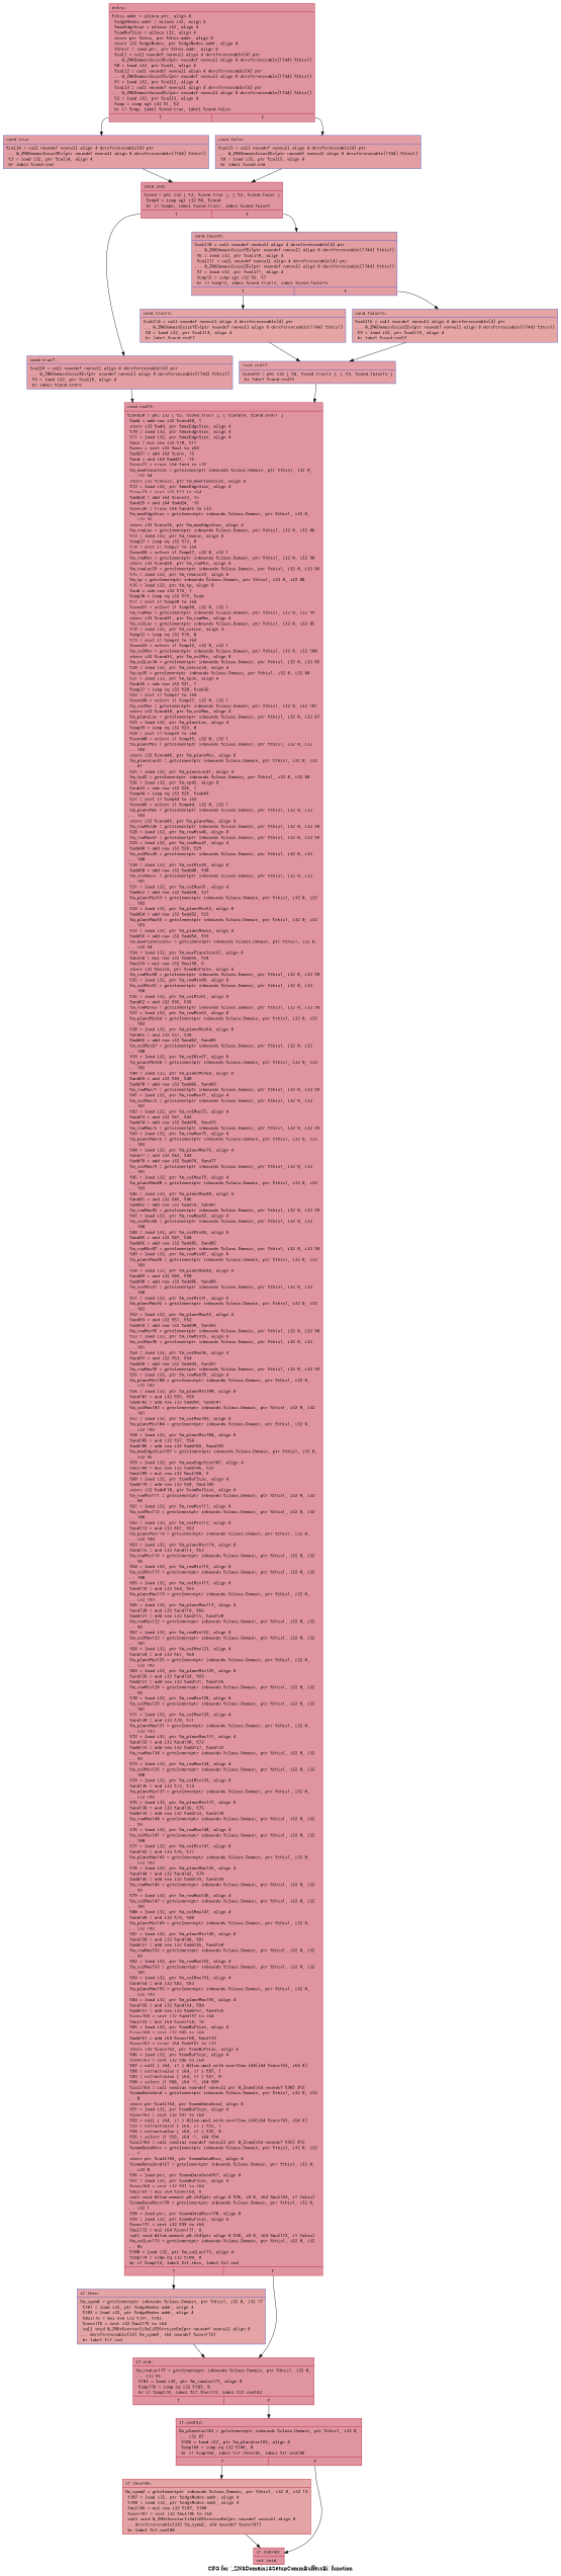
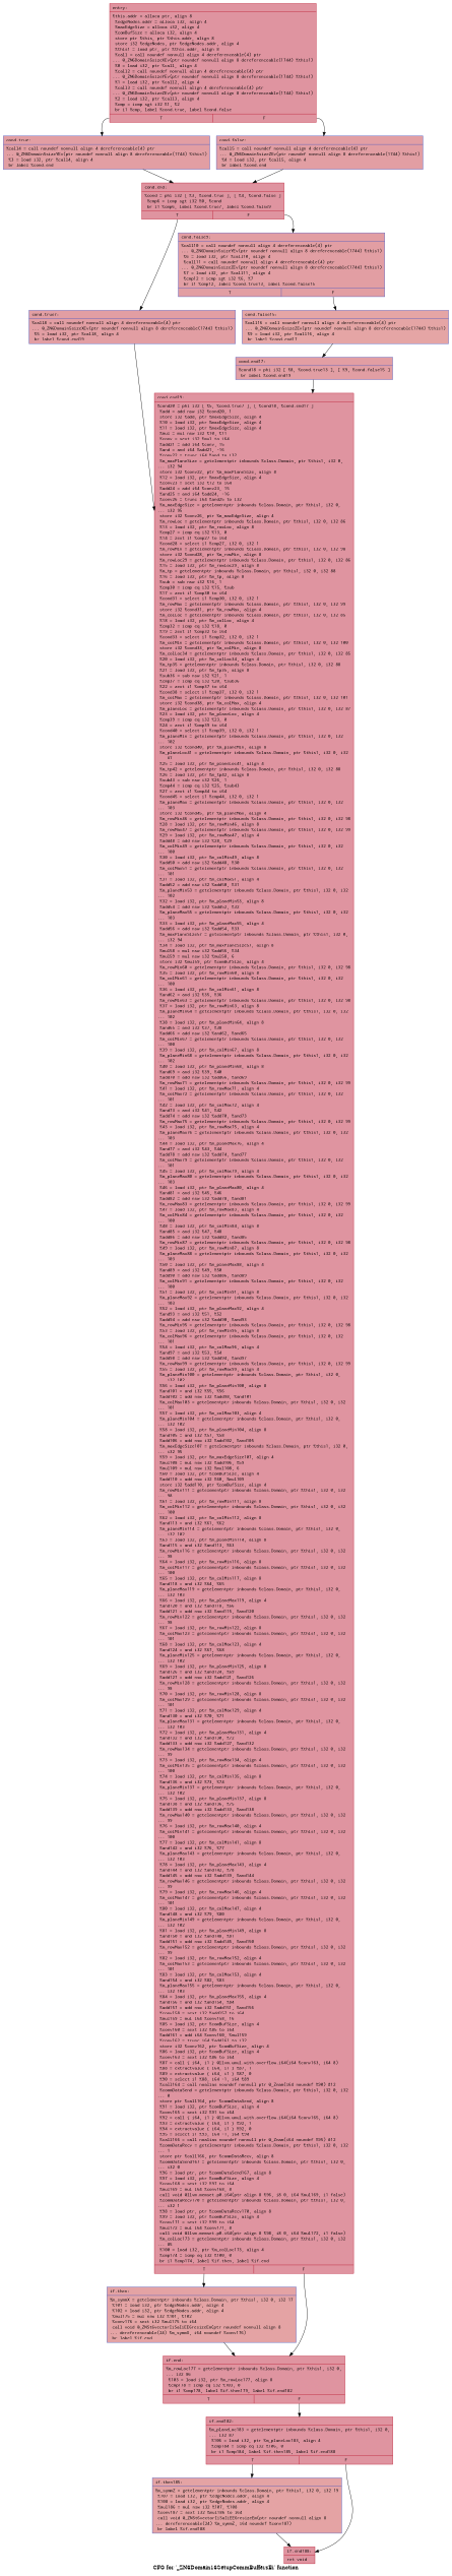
  digraph {
    label="CFG for '_ZN6Domain16SetupCommBuffersEi' function"
    node [color="#3d50c3ff" fillcolor="#b70d2870" fontname=Courier shape=record style=filled]
    n1 [color="#b70d28ff" label="{entry:\l|  %this.addr = alloca ptr, align 8\l  %edgeNodes.addr = alloca i32, align 4\l  %maxEdgeSize = alloca i32, align 4\l  %comBufSize = alloca i32, align 4\l  store ptr %this, ptr %this.addr, align 8\l  store i32 %edgeNodes, ptr %edgeNodes.addr, align 4\l  %this1 = load ptr, ptr %this.addr, align 8\l  %call = call noundef nonnull align 4 dereferenceable(4) ptr\l... @_ZN6Domain5sizeXEv(ptr noundef nonnull align 8 dereferenceable(1744) %this1)\l  %0 = load i32, ptr %call, align 4\l  %call2 = call noundef nonnull align 4 dereferenceable(4) ptr\l... @_ZN6Domain5sizeYEv(ptr noundef nonnull align 8 dereferenceable(1744) %this1)\l  %1 = load i32, ptr %call2, align 4\l  %call3 = call noundef nonnull align 4 dereferenceable(4) ptr\l... @_ZN6Domain5sizeZEv(ptr noundef nonnull align 8 dereferenceable(1744) %this1)\l  %2 = load i32, ptr %call3, align 4\l  %cmp = icmp sgt i32 %1, %2\l  br i1 %cmp, label %cond.true, label %cond.false\l|{<s0>T|<s1>F}}"]
    n2 [fillcolor="#be242e70" label="{cond.true:\l|  %call4 = call noundef nonnull align 4 dereferenceable(4) ptr\l... @_ZN6Domain5sizeYEv(ptr noundef nonnull align 8 dereferenceable(1744) %this1)\l  %3 = load i32, ptr %call4, align 4\l  br label %cond.end\l}"]
    n3 [fillcolor="#be242e70" label="{cond.false:\l|  %call5 = call noundef nonnull align 4 dereferenceable(4) ptr\l... @_ZN6Domain5sizeZEv(ptr noundef nonnull align 8 dereferenceable(1744) %this1)\l  %4 = load i32, ptr %call5, align 4\l  br label %cond.end\l}"]
    n4 [color="#b70d28ff" label="{cond.end:\l|  %cond = phi i32 [ %3, %cond.true ], [ %4, %cond.false ]\l  %cmp6 = icmp sgt i32 %0, %cond\l  br i1 %cmp6, label %cond.true7, label %cond.false9\l|{<s0>T|<s1>F}}"]
    n5 [fillcolor="#be242e70" label="{cond.true7:\l|  %call8 = call noundef nonnull align 4 dereferenceable(4) ptr\l... @_ZN6Domain5sizeXEv(ptr noundef nonnull align 8 dereferenceable(1744) %this1)\l  %5 = load i32, ptr %call8, align 4\l  br label %cond.end19\l}"]
    n6 [fillcolor="#be242e70" label="{cond.false9:\l|  %call10 = call noundef nonnull align 4 dereferenceable(4) ptr\l... @_ZN6Domain5sizeYEv(ptr noundef nonnull align 8 dereferenceable(1744) %this1)\l  %6 = load i32, ptr %call10, align 4\l  %call11 = call noundef nonnull align 4 dereferenceable(4) ptr\l... @_ZN6Domain5sizeZEv(ptr noundef nonnull align 8 dereferenceable(1744) %this1)\l  %7 = load i32, ptr %call11, align 4\l  %cmp12 = icmp sgt i32 %6, %7\l  br i1 %cmp12, label %cond.true13, label %cond.false15\l|{<s0>T|<s1>F}}"]
    n7 [color="#b70d28ff" label="{cond.end19:\l|  %cond20 = phi i32 [ %5, %cond.true7 ], [ %cond18, %cond.end17 ]\l  %add = add nsw i32 %cond20, 1\l  store i32 %add, ptr %maxEdgeSize, align 4\l  %10 = load i32, ptr %maxEdgeSize, align 4\l  %11 = load i32, ptr %maxEdgeSize, align 4\l  %mul = mul nsw i32 %10, %11\l  %conv = sext i32 %mul to i64\l  %add21 = add i64 %conv, 15\l  %and = and i64 %add21, -16\l  %conv22 = trunc i64 %and to i32\l  %m_maxPlaneSize = getelementptr inbounds %class.Domain, ptr %this1, i32 0,\l... i32 94\l  store i32 %conv22, ptr %m_maxPlaneSize, align 8\l  %12 = load i32, ptr %maxEdgeSize, align 4\l  %conv23 = sext i32 %12 to i64\l  %add24 = add i64 %conv23, 15\l  %and25 = and i64 %add24, -16\l  %conv26 = trunc i64 %and25 to i32\l  %m_maxEdgeSize = getelementptr inbounds %class.Domain, ptr %this1, i32 0,\l... i32 95\l  store i32 %conv26, ptr %m_maxEdgeSize, align 4\l  %m_rowLoc = getelementptr inbounds %class.Domain, ptr %this1, i32 0, i32 86\l  %13 = load i32, ptr %m_rowLoc, align 8\l  %cmp27 = icmp eq i32 %13, 0\l  %14 = zext i1 %cmp27 to i64\l  %cond28 = select i1 %cmp27, i32 0, i32 1\l  %m_rowMin = getelementptr inbounds %class.Domain, ptr %this1, i32 0, i32 98\l  store i32 %cond28, ptr %m_rowMin, align 8\l  %m_rowLoc29 = getelementptr inbounds %class.Domain, ptr %this1, i32 0, i32 86\l  %15 = load i32, ptr %m_rowLoc29, align 8\l  %m_tp = getelementptr inbounds %class.Domain, ptr %this1, i32 0, i32 88\l  %16 = load i32, ptr %m_tp, align 8\l  %sub = sub nsw i32 %16, 1\l  %cmp30 = icmp eq i32 %15, %sub\l  %17 = zext i1 %cmp30 to i64\l  %cond31 = select i1 %cmp30, i32 0, i32 1\l  %m_rowMax = getelementptr inbounds %class.Domain, ptr %this1, i32 0, i32 99\l  store i32 %cond31, ptr %m_rowMax, align 4\l  %m_colLoc = getelementptr inbounds %class.Domain, ptr %this1, i32 0, i32 85\l  %18 = load i32, ptr %m_colLoc, align 4\l  %cmp32 = icmp eq i32 %18, 0\l  %19 = zext i1 %cmp32 to i64\l  %cond33 = select i1 %cmp32, i32 0, i32 1\l  %m_colMin = getelementptr inbounds %class.Domain, ptr %this1, i32 0, i32 100\l  store i32 %cond33, ptr %m_colMin, align 8\l  %m_colLoc34 = getelementptr inbounds %class.Domain, ptr %this1, i32 0, i32 85\l  %20 = load i32, ptr %m_colLoc34, align 4\l  %m_tp35 = getelementptr inbounds %class.Domain, ptr %this1, i32 0, i32 88\l  %21 = load i32, ptr %m_tp35, align 8\l  %sub36 = sub nsw i32 %21, 1\l  %cmp37 = icmp eq i32 %20, %sub36\l  %22 = zext i1 %cmp37 to i64\l  %cond38 = select i1 %cmp37, i32 0, i32 1\l  %m_colMax = getelementptr inbounds %class.Domain, ptr %this1, i32 0, i32 101\l  store i32 %cond38, ptr %m_colMax, align 4\l  %m_planeLoc = getelementptr inbounds %class.Domain, ptr %this1, i32 0, i32 87\l  %23 = load i32, ptr %m_planeLoc, align 4\l  %cmp39 = icmp eq i32 %23, 0\l  %24 = zext i1 %cmp39 to i64\l  %cond40 = select i1 %cmp39, i32 0, i32 1\l  %m_planeMin = getelementptr inbounds %class.Domain, ptr %this1, i32 0, i32\l... 102\l  store i32 %cond40, ptr %m_planeMin, align 8\l  %m_planeLoc41 = getelementptr inbounds %class.Domain, ptr %this1, i32 0, i32\l... 87\l  %25 = load i32, ptr %m_planeLoc41, align 4\l  %m_tp42 = getelementptr inbounds %class.Domain, ptr %this1, i32 0, i32 88\l  %26 = load i32, ptr %m_tp42, align 8\l  %sub43 = sub nsw i32 %26, 1\l  %cmp44 = icmp eq i32 %25, %sub43\l  %27 = zext i1 %cmp44 to i64\l  %cond45 = select i1 %cmp44, i32 0, i32 1\l  %m_planeMax = getelementptr inbounds %class.Domain, ptr %this1, i32 0, i32\l... 103\l  store i32 %cond45, ptr %m_planeMax, align 4\l  %m_rowMin46 = getelementptr inbounds %class.Domain, ptr %this1, i32 0, i32 98\l  %28 = load i32, ptr %m_rowMin46, align 8\l  %m_rowMax47 = getelementptr inbounds %class.Domain, ptr %this1, i32 0, i32 99\l  %29 = load i32, ptr %m_rowMax47, align 4\l  %add48 = add nsw i32 %28, %29\l  %m_colMin49 = getelementptr inbounds %class.Domain, ptr %this1, i32 0, i32\l... 100\l  %30 = load i32, ptr %m_colMin49, align 8\l  %add50 = add nsw i32 %add48, %30\l  %m_colMax51 = getelementptr inbounds %class.Domain, ptr %this1, i32 0, i32\l... 101\l  %31 = load i32, ptr %m_colMax51, align 4\l  %add52 = add nsw i32 %add50, %31\l  %m_planeMin53 = getelementptr inbounds %class.Domain, ptr %this1, i32 0, i32\l... 102\l  %32 = load i32, ptr %m_planeMin53, align 8\l  %add54 = add nsw i32 %add52, %32\l  %m_planeMax55 = getelementptr inbounds %class.Domain, ptr %this1, i32 0, i32\l... 103\l  %33 = load i32, ptr %m_planeMax55, align 4\l  %add56 = add nsw i32 %add54, %33\l  %m_maxPlaneSize57 = getelementptr inbounds %class.Domain, ptr %this1, i32 0,\l... i32 94\l  %34 = load i32, ptr %m_maxPlaneSize57, align 8\l  %mul58 = mul nsw i32 %add56, %34\l  %mul59 = mul nsw i32 %mul58, 6\l  store i32 %mul59, ptr %comBufSize, align 4\l  %m_rowMin60 = getelementptr inbounds %class.Domain, ptr %this1, i32 0, i32 98\l  %35 = load i32, ptr %m_rowMin60, align 8\l  %m_colMin61 = getelementptr inbounds %class.Domain, ptr %this1, i32 0, i32\l... 100\l  %36 = load i32, ptr %m_colMin61, align 8\l  %and62 = and i32 %35, %36\l  %m_rowMin63 = getelementptr inbounds %class.Domain, ptr %this1, i32 0, i32 98\l  %37 = load i32, ptr %m_rowMin63, align 8\l  %m_planeMin64 = getelementptr inbounds %class.Domain, ptr %this1, i32 0, i32\l... 102\l  %38 = load i32, ptr %m_planeMin64, align 8\l  %and65 = and i32 %37, %38\l  %add66 = add nsw i32 %and62, %and65\l  %m_colMin67 = getelementptr inbounds %class.Domain, ptr %this1, i32 0, i32\l... 100\l  %39 = load i32, ptr %m_colMin67, align 8\l  %m_planeMin68 = getelementptr inbounds %class.Domain, ptr %this1, i32 0, i32\l... 102\l  %40 = load i32, ptr %m_planeMin68, align 8\l  %and69 = and i32 %39, %40\l  %add70 = add nsw i32 %add66, %and69\l  %m_rowMax71 = getelementptr inbounds %class.Domain, ptr %this1, i32 0, i32 99\l  %41 = load i32, ptr %m_rowMax71, align 4\l  %m_colMax72 = getelementptr inbounds %class.Domain, ptr %this1, i32 0, i32\l... 101\l  %42 = load i32, ptr %m_colMax72, align 4\l  %and73 = and i32 %41, %42\l  %add74 = add nsw i32 %add70, %and73\l  %m_rowMax75 = getelementptr inbounds %class.Domain, ptr %this1, i32 0, i32 99\l  %43 = load i32, ptr %m_rowMax75, align 4\l  %m_planeMax76 = getelementptr inbounds %class.Domain, ptr %this1, i32 0, i32\l... 103\l  %44 = load i32, ptr %m_planeMax76, align 4\l  %and77 = and i32 %43, %44\l  %add78 = add nsw i32 %add74, %and77\l  %m_colMax79 = getelementptr inbounds %class.Domain, ptr %this1, i32 0, i32\l... 101\l  %45 = load i32, ptr %m_colMax79, align 4\l  %m_planeMax80 = getelementptr inbounds %class.Domain, ptr %this1, i32 0, i32\l... 103\l  %46 = load i32, ptr %m_planeMax80, align 4\l  %and81 = and i32 %45, %46\l  %add82 = add nsw i32 %add78, %and81\l  %m_rowMax83 = getelementptr inbounds %class.Domain, ptr %this1, i32 0, i32 99\l  %47 = load i32, ptr %m_rowMax83, align 4\l  %m_colMin84 = getelementptr inbounds %class.Domain, ptr %this1, i32 0, i32\l... 100\l  %48 = load i32, ptr %m_colMin84, align 8\l  %and85 = and i32 %47, %48\l  %add86 = add nsw i32 %add82, %and85\l  %m_rowMin87 = getelementptr inbounds %class.Domain, ptr %this1, i32 0, i32 98\l  %49 = load i32, ptr %m_rowMin87, align 8\l  %m_planeMax88 = getelementptr inbounds %class.Domain, ptr %this1, i32 0, i32\l... 103\l  %50 = load i32, ptr %m_planeMax88, align 4\l  %and89 = and i32 %49, %50\l  %add90 = add nsw i32 %add86, %and89\l  %m_colMin91 = getelementptr inbounds %class.Domain, ptr %this1, i32 0, i32\l... 100\l  %51 = load i32, ptr %m_colMin91, align 8\l  %m_planeMax92 = getelementptr inbounds %class.Domain, ptr %this1, i32 0, i32\l... 103\l  %52 = load i32, ptr %m_planeMax92, align 4\l  %and93 = and i32 %51, %52\l  %add94 = add nsw i32 %add90, %and93\l  %m_rowMin95 = getelementptr inbounds %class.Domain, ptr %this1, i32 0, i32 98\l  %53 = load i32, ptr %m_rowMin95, align 8\l  %m_colMax96 = getelementptr inbounds %class.Domain, ptr %this1, i32 0, i32\l... 101\l  %54 = load i32, ptr %m_colMax96, align 4\l  %and97 = and i32 %53, %54\l  %add98 = add nsw i32 %add94, %and97\l  %m_rowMax99 = getelementptr inbounds %class.Domain, ptr %this1, i32 0, i32 99\l  %55 = load i32, ptr %m_rowMax99, align 4\l  %m_planeMin100 = getelementptr inbounds %class.Domain, ptr %this1, i32 0,\l... i32 102\l  %56 = load i32, ptr %m_planeMin100, align 8\l  %and101 = and i32 %55, %56\l  %add102 = add nsw i32 %add98, %and101\l  %m_colMax103 = getelementptr inbounds %class.Domain, ptr %this1, i32 0, i32\l... 101\l  %57 = load i32, ptr %m_colMax103, align 4\l  %m_planeMin104 = getelementptr inbounds %class.Domain, ptr %this1, i32 0,\l... i32 102\l  %58 = load i32, ptr %m_planeMin104, align 8\l  %and105 = and i32 %57, %58\l  %add106 = add nsw i32 %add102, %and105\l  %m_maxEdgeSize107 = getelementptr inbounds %class.Domain, ptr %this1, i32 0,\l... i32 95\l  %59 = load i32, ptr %m_maxEdgeSize107, align 4\l  %mul108 = mul nsw i32 %add106, %59\l  %mul109 = mul nsw i32 %mul108, 6\l  %60 = load i32, ptr %comBufSize, align 4\l  %add110 = add nsw i32 %60, %mul109\l  store i32 %add110, ptr %comBufSize, align 4\l  %m_rowMin111 = getelementptr inbounds %class.Domain, ptr %this1, i32 0, i32\l... 98\l  %61 = load i32, ptr %m_rowMin111, align 8\l  %m_colMin112 = getelementptr inbounds %class.Domain, ptr %this1, i32 0, i32\l... 100\l  %62 = load i32, ptr %m_colMin112, align 8\l  %and113 = and i32 %61, %62\l  %m_planeMin114 = getelementptr inbounds %class.Domain, ptr %this1, i32 0,\l... i32 102\l  %63 = load i32, ptr %m_planeMin114, align 8\l  %and115 = and i32 %and113, %63\l  %m_rowMin116 = getelementptr inbounds %class.Domain, ptr %this1, i32 0, i32\l... 98\l  %64 = load i32, ptr %m_rowMin116, align 8\l  %m_colMin117 = getelementptr inbounds %class.Domain, ptr %this1, i32 0, i32\l... 100\l  %65 = load i32, ptr %m_colMin117, align 8\l  %and118 = and i32 %64, %65\l  %m_planeMax119 = getelementptr inbounds %class.Domain, ptr %this1, i32 0,\l... i32 103\l  %66 = load i32, ptr %m_planeMax119, align 4\l  %and120 = and i32 %and118, %66\l  %add121 = add nsw i32 %and115, %and120\l  %m_rowMin122 = getelementptr inbounds %class.Domain, ptr %this1, i32 0, i32\l... 98\l  %67 = load i32, ptr %m_rowMin122, align 8\l  %m_colMax123 = getelementptr inbounds %class.Domain, ptr %this1, i32 0, i32\l... 101\l  %68 = load i32, ptr %m_colMax123, align 4\l  %and124 = and i32 %67, %68\l  %m_planeMin125 = getelementptr inbounds %class.Domain, ptr %this1, i32 0,\l... i32 102\l  %69 = load i32, ptr %m_planeMin125, align 8\l  %and126 = and i32 %and124, %69\l  %add127 = add nsw i32 %add121, %and126\l  %m_rowMin128 = getelementptr inbounds %class.Domain, ptr %this1, i32 0, i32\l... 98\l  %70 = load i32, ptr %m_rowMin128, align 8\l  %m_colMax129 = getelementptr inbounds %class.Domain, ptr %this1, i32 0, i32\l... 101\l  %71 = load i32, ptr %m_colMax129, align 4\l  %and130 = and i32 %70, %71\l  %m_planeMax131 = getelementptr inbounds %class.Domain, ptr %this1, i32 0,\l... i32 103\l  %72 = load i32, ptr %m_planeMax131, align 4\l  %and132 = and i32 %and130, %72\l  %add133 = add nsw i32 %add127, %and132\l  %m_rowMax134 = getelementptr inbounds %class.Domain, ptr %this1, i32 0, i32\l... 99\l  %73 = load i32, ptr %m_rowMax134, align 4\l  %m_colMin135 = getelementptr inbounds %class.Domain, ptr %this1, i32 0, i32\l... 100\l  %74 = load i32, ptr %m_colMin135, align 8\l  %and136 = and i32 %73, %74\l  %m_planeMin137 = getelementptr inbounds %class.Domain, ptr %this1, i32 0,\l... i32 102\l  %75 = load i32, ptr %m_planeMin137, align 8\l  %and138 = and i32 %and136, %75\l  %add139 = add nsw i32 %add133, %and138\l  %m_rowMax140 = getelementptr inbounds %class.Domain, ptr %this1, i32 0, i32\l... 99\l  %76 = load i32, ptr %m_rowMax140, align 4\l  %m_colMin141 = getelementptr inbounds %class.Domain, ptr %this1, i32 0, i32\l... 100\l  %77 = load i32, ptr %m_colMin141, align 8\l  %and142 = and i32 %76, %77\l  %m_planeMax143 = getelementptr inbounds %class.Domain, ptr %this1, i32 0,\l... i32 103\l  %78 = load i32, ptr %m_planeMax143, align 4\l  %and144 = and i32 %and142, %78\l  %add145 = add nsw i32 %add139, %and144\l  %m_rowMax146 = getelementptr inbounds %class.Domain, ptr %this1, i32 0, i32\l... 99\l  %79 = load i32, ptr %m_rowMax146, align 4\l  %m_colMax147 = getelementptr inbounds %class.Domain, ptr %this1, i32 0, i32\l... 101\l  %80 = load i32, ptr %m_colMax147, align 4\l  %and148 = and i32 %79, %80\l  %m_planeMin149 = getelementptr inbounds %class.Domain, ptr %this1, i32 0,\l... i32 102\l  %81 = load i32, ptr %m_planeMin149, align 8\l  %and150 = and i32 %and148, %81\l  %add151 = add nsw i32 %add145, %and150\l  %m_rowMax152 = getelementptr inbounds %class.Domain, ptr %this1, i32 0, i32\l... 99\l  %82 = load i32, ptr %m_rowMax152, align 4\l  %m_colMax153 = getelementptr inbounds %class.Domain, ptr %this1, i32 0, i32\l... 101\l  %83 = load i32, ptr %m_colMax153, align 4\l  %and154 = and i32 %82, %83\l  %m_planeMax155 = getelementptr inbounds %class.Domain, ptr %this1, i32 0,\l... i32 103\l  %84 = load i32, ptr %m_planeMax155, align 4\l  %and156 = and i32 %and154, %84\l  %add157 = add nsw i32 %add151, %and156\l  %conv158 = sext i32 %add157 to i64\l  %mul159 = mul i64 %conv158, 16\l  %85 = load i32, ptr %comBufSize, align 4\l  %conv160 = sext i32 %85 to i64\l  %add161 = add i64 %conv160, %mul159\l  %conv162 = trunc i64 %add161 to i32\l  store i32 %conv162, ptr %comBufSize, align 4\l  %86 = load i32, ptr %comBufSize, align 4\l  %conv163 = sext i32 %86 to i64\l  %87 = call \{ i64, i1 \} @llvm.umul.with.overflow.i64(i64 %conv163, i64 8)\l  %88 = extractvalue \{ i64, i1 \} %87, 1\l  %89 = extractvalue \{ i64, i1 \} %87, 0\l  %90 = select i1 %88, i64 -1, i64 %89\l  %call164 = call noalias noundef nonnull ptr @_Znam(i64 noundef %90) #12\l  %commDataSend = getelementptr inbounds %class.Domain, ptr %this1, i32 0, i32\l... 0\l  store ptr %call164, ptr %commDataSend, align 8\l  %91 = load i32, ptr %comBufSize, align 4\l  %conv165 = sext i32 %91 to i64\l  %92 = call \{ i64, i1 \} @llvm.umul.with.overflow.i64(i64 %conv165, i64 8)\l  %93 = extractvalue \{ i64, i1 \} %92, 1\l  %94 = extractvalue \{ i64, i1 \} %92, 0\l  %95 = select i1 %93, i64 -1, i64 %94\l  %call166 = call noalias noundef nonnull ptr @_Znam(i64 noundef %95) #12\l  %commDataRecv = getelementptr inbounds %class.Domain, ptr %this1, i32 0, i32\l... 1\l  store ptr %call166, ptr %commDataRecv, align 8\l  %commDataSend167 = getelementptr inbounds %class.Domain, ptr %this1, i32 0,\l... i32 0\l  %96 = load ptr, ptr %commDataSend167, align 8\l  %97 = load i32, ptr %comBufSize, align 4\l  %conv168 = sext i32 %97 to i64\l  %mul169 = mul i64 %conv168, 8\l  call void @llvm.memset.p0.i64(ptr align 8 %96, i8 0, i64 %mul169, i1 false)\l  %commDataRecv170 = getelementptr inbounds %class.Domain, ptr %this1, i32 0,\l... i32 1\l  %98 = load ptr, ptr %commDataRecv170, align 8\l  %99 = load i32, ptr %comBufSize, align 4\l  %conv171 = sext i32 %99 to i64\l  %mul172 = mul i64 %conv171, 8\l  call void @llvm.memset.p0.i64(ptr align 8 %98, i8 0, i64 %mul172, i1 false)\l  %m_colLoc173 = getelementptr inbounds %class.Domain, ptr %this1, i32 0, i32\l... 85\l  %100 = load i32, ptr %m_colLoc173, align 4\l  %cmp174 = icmp eq i32 %100, 0\l  br i1 %cmp174, label %if.then, label %if.end\l|{<s0>T|<s1>F}}"]
-   n8 [fillcolor="#c5333470" label="{cond.true13:\l|  %call14 = call noundef nonnull align 4 dereferenceable(4) ptr\l... @_ZN6Domain5sizeYEv(ptr noundef nonnull align 8 dereferenceable(1744) %this1)\l  %8 = load i32, ptr %call14, align 4\l  br label %cond.end17\l}"]
    n9 [fillcolor="#c5333470" label="{cond.false15:\l|  %call16 = call noundef nonnull align 4 dereferenceable(4) ptr\l... @_ZN6Domain5sizeZEv(ptr noundef nonnull align 8 dereferenceable(1744) %this1)\l  %9 = load i32, ptr %call16, align 4\l  br label %cond.end17\l}"]
    n10 [fillcolor="#c32e3170" label="{if.then:\l|  %m_symmX = getelementptr inbounds %class.Domain, ptr %this1, i32 0, i32 17\l  %101 = load i32, ptr %edgeNodes.addr, align 4\l  %102 = load i32, ptr %edgeNodes.addr, align 4\l  %mul175 = mul nsw i32 %101, %102\l  %conv176 = sext i32 %mul175 to i64\l  call void @_ZNSt6vectorIiSaIiEE6resizeEm(ptr noundef nonnull align 8\l... dereferenceable(24) %m_symmX, i64 noundef %conv176)\l  br label %if.end\l}"]
    n11 [color="#b70d28ff" label="{if.end:\l|  %m_rowLoc177 = getelementptr inbounds %class.Domain, ptr %this1, i32 0,\l... i32 86\l  %103 = load i32, ptr %m_rowLoc177, align 8\l  %cmp178 = icmp eq i32 %103, 0\l  br i1 %cmp178, label %if.then179, label %if.end182\l|{<s0>T|<s1>F}}"]
    n12 [fillcolor="#be242e70" label="{cond.end17:\l|  %cond18 = phi i32 [ %8, %cond.true13 ], [ %9, %cond.false15 ]\l  br label %cond.end19\l}"]
    n13 [color="#b70d28ff" label="{if.end182:\l|  %m_planeLoc183 = getelementptr inbounds %class.Domain, ptr %this1, i32 0,\l... i32 87\l  %106 = load i32, ptr %m_planeLoc183, align 4\l  %cmp184 = icmp eq i32 %106, 0\l  br i1 %cmp184, label %if.then185, label %if.end188\l|{<s0>T|<s1>F}}"]
-   n14 [color="#b70d28ff" fillcolor="#c32e3170" label="{if.then185:\l|  %m_symmZ = getelementptr inbounds %class.Domain, ptr %this1, i32 0, i32 19\l  %107 = load i32, ptr %edgeNodes.addr, align 4\l  %108 = load i32, ptr %edgeNodes.addr, align 4\l  %mul186 = mul nsw i32 %107, %108\l  %conv187 = sext i32 %mul186 to i64\l  call void @_ZNSt6vectorIiSaIiEE6resizeEm(ptr noundef nonnull align 8\l... dereferenceable(24) %m_symmZ, i64 noundef %conv187)\l  br label %if.end188\l}"]
+   n14 [fillcolor="#c32e3170" label="{if.then185:\l|  %m_symmZ = getelementptr inbounds %class.Domain, ptr %this1, i32 0, i32 19\l  %107 = load i32, ptr %edgeNodes.addr, align 4\l  %108 = load i32, ptr %edgeNodes.addr, align 4\l  %mul186 = mul nsw i32 %107, %108\l  %conv187 = sext i32 %mul186 to i64\l  call void @_ZNSt6vectorIiSaIiEE6resizeEm(ptr noundef nonnull align 8\l... dereferenceable(24) %m_symmZ, i64 noundef %conv187)\l  br label %if.end188\l}"]
    n15 [color="#b70d28ff" label="{if.end188:\l|  ret void\l}"]
    n1 -> n2 [tailport=s0]
    n1 -> n3 [tailport=s1]
    n2 -> n4
    n3 -> n4
    n4 -> n5 [tailport=s0]
    n4 -> n6 [tailport=s1]
    n5 -> n7
-   n6 -> n8 [tailport=s0]
    n6 -> n9 [tailport=s1]
    n7 -> n10 [tailport=s0]
    n7 -> n11 [tailport=s1]
-   n8 -> n12
    n9 -> n12
    n10 -> n11
    n11 -> n13 [tailport=s1]
    n12 -> n7
    n13 -> n14 [tailport=s0]
    n13 -> n15 [tailport=s1]
    n14 -> n15
  }
